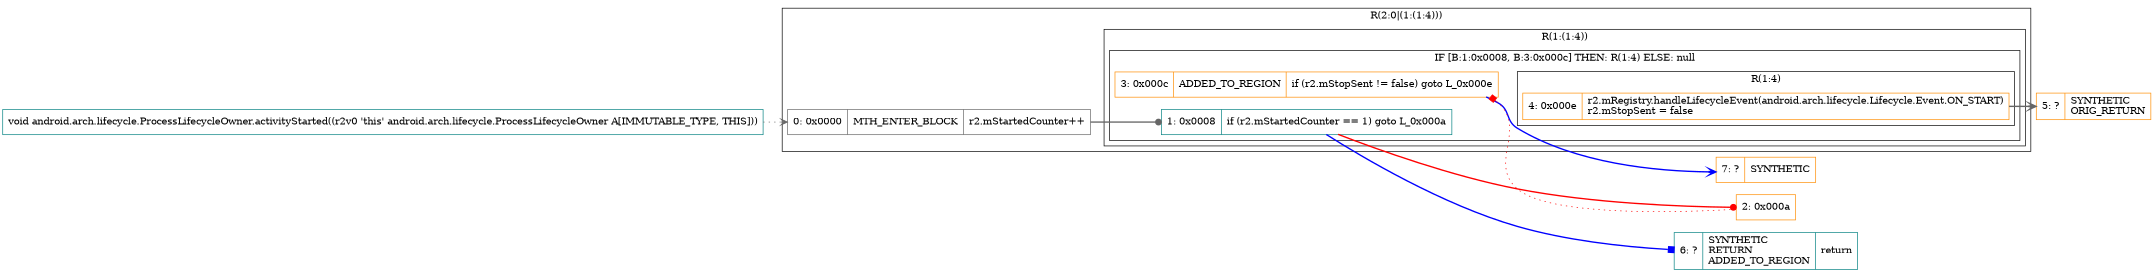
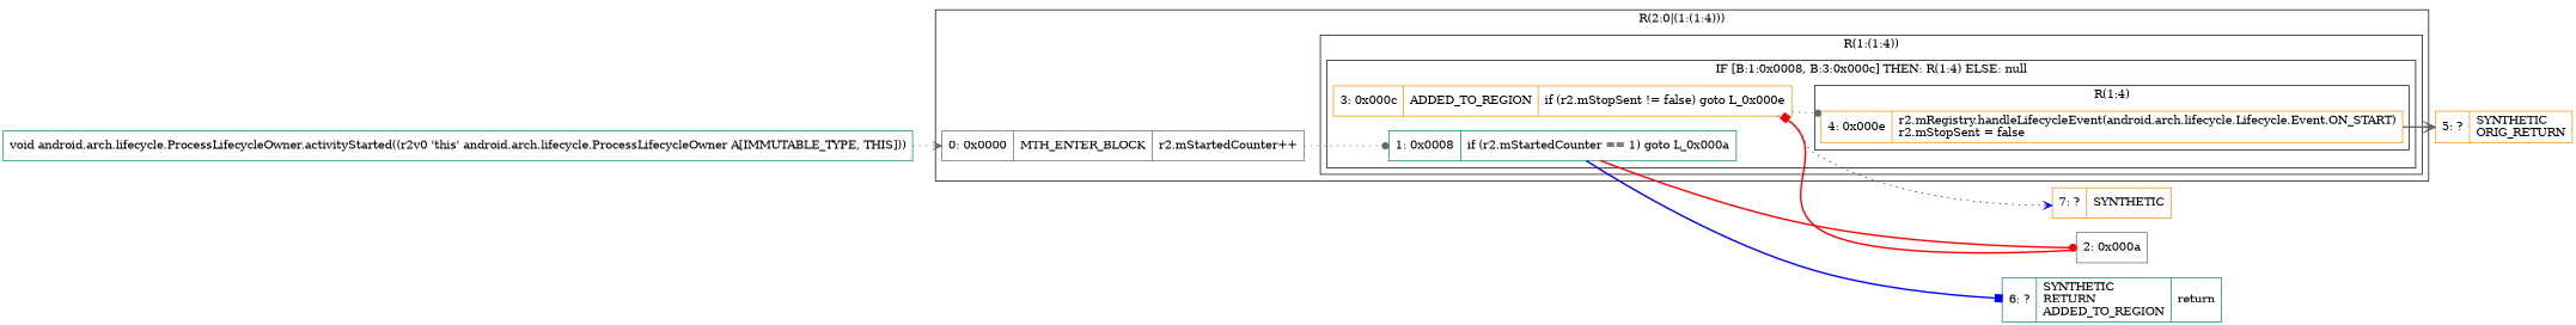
  digraph {
    rankdir=LR
    node [color=darkorange shape=record]
    edge [arrowhead=vee color=gray40 style=bold]
    n1 [label="{4\:\ 0x000e|r2.mRegistry.handleLifecycleEvent(android.arch.lifecycle.Lifecycle.Event.ON_START)\lr2.mStopSent = false\l}"]
    n2 [color=teal label="{1\:\ 0x0008|if (r2.mStartedCounter == 1) goto L_0x000a\l}"]
    n3 [label="{3\:\ 0x000c|ADDED_TO_REGION\l|if (r2.mStopSent != false) goto L_0x000e\l}"]
    n4 [color=gray40 label="{0\:\ 0x0000|MTH_ENTER_BLOCK\l|r2.mStartedCounter++\l}"]
    n5 [label="{5\:\ ?|SYNTHETIC\lORIG_RETURN\l}"]
-   n6 [label="{2\:\ 0x000a}"]
+   n6 [color=gray40 label="{2\:\ 0x000a}"]
    n7 [color=teal label="{6\:\ ?|SYNTHETIC\lRETURN\lADDED_TO_REGION\l|return\l}"]
    n8 [label="{7\:\ ?|SYNTHETIC\l}"]
    n9 [color=teal label="{void android.arch.lifecycle.ProcessLifecycleOwner.activityStarted((r2v0 'this' android.arch.lifecycle.ProcessLifecycleOwner A[IMMUTABLE_TYPE, THIS])) }"]
    subgraph cluster_1 {
      label="R(2:0|(1:(1:4)))"
      n4
      subgraph cluster_2 {
        label="R(1:(1:4))"
        subgraph cluster_3 {
          label="IF [B:1:0x0008, B:3:0x000c] THEN: R(1:4) ELSE: null"
          n2
          n3
          subgraph cluster_4 {
            label="R(1:4)"
            n1
          }
        }
      }
    }
    n1 -> n5
    n2 -> n6 [arrowhead=dot color=red]
    n2 -> n7 [arrowhead=box color=blue]
-   n3 -> n8 [color=blue]
-   n4 -> n2 [arrowhead=dot]
-   n6 -> n3 [arrowhead=box color=red style=dotted]
+   n3 -> n1 [arrowhead=dot style=dotted]
+   n3 -> n8 [color=blue style=dotted]
+   n4 -> n2 [arrowhead=dot style=dotted]
+   n6 -> n3 [arrowhead=box color=red]
    n9 -> n4 [style=dotted]
  }
